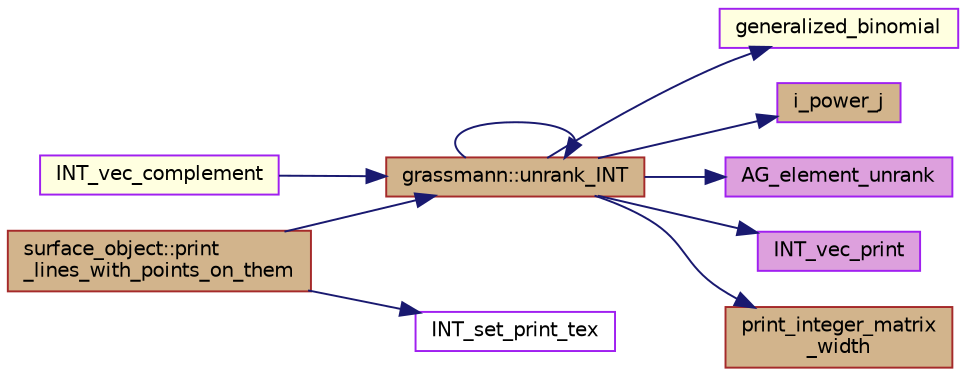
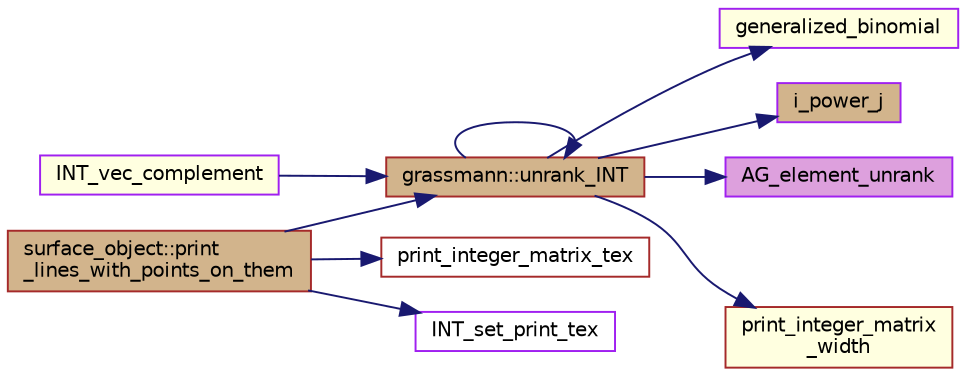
  digraph {
    rankdir=LR
    node [color=purple fillcolor=tan fontname=Helvetica fontsize=10 shape=record style=filled]
    edge [color=midnightblue fontname=Helvetica fontsize=10 labelfontname=Helvetica labelfontsize=10 style=solid]
    n1 [color=brown fontcolor=black height=0.2 label="surface_object::print\l_lines_with_points_on_them" width=0.4]
    n2 [color=brown height=0.2 label="grassmann::unrank_INT" width=0.4]
+   n3 [color=brown fillcolor=white height=0.2 label=print_integer_matrix_tex width=0.4]
    n4 [fillcolor=white height=0.2 label=INT_set_print_tex width=0.4]
    n5 [fillcolor=lightyellow height=0.2 label=generalized_binomial width=0.4]
    n6 [height=0.2 label=i_power_j width=0.4]
    n7 [fillcolor=plum height=0.2 label=AG_element_unrank width=0.4]
-   n8 [fillcolor=plum height=0.2 label=INT_vec_print width=0.4]
-   n9 [color=brown height=0.2 label="print_integer_matrix\l_width" width=0.4]
+   n9 [color=brown fillcolor=lightyellow height=0.2 label="print_integer_matrix\l_width" width=0.4]
    n10 [fillcolor=lightyellow height=0.2 label=INT_vec_complement width=0.4]
    n1 -> n2
+   n1 -> n3
    n1 -> n4
    n2 -> n2
    n2 -> n5
    n2 -> n6
    n2 -> n7
-   n2 -> n8
    n2 -> n9
    n10 -> n2
  }
